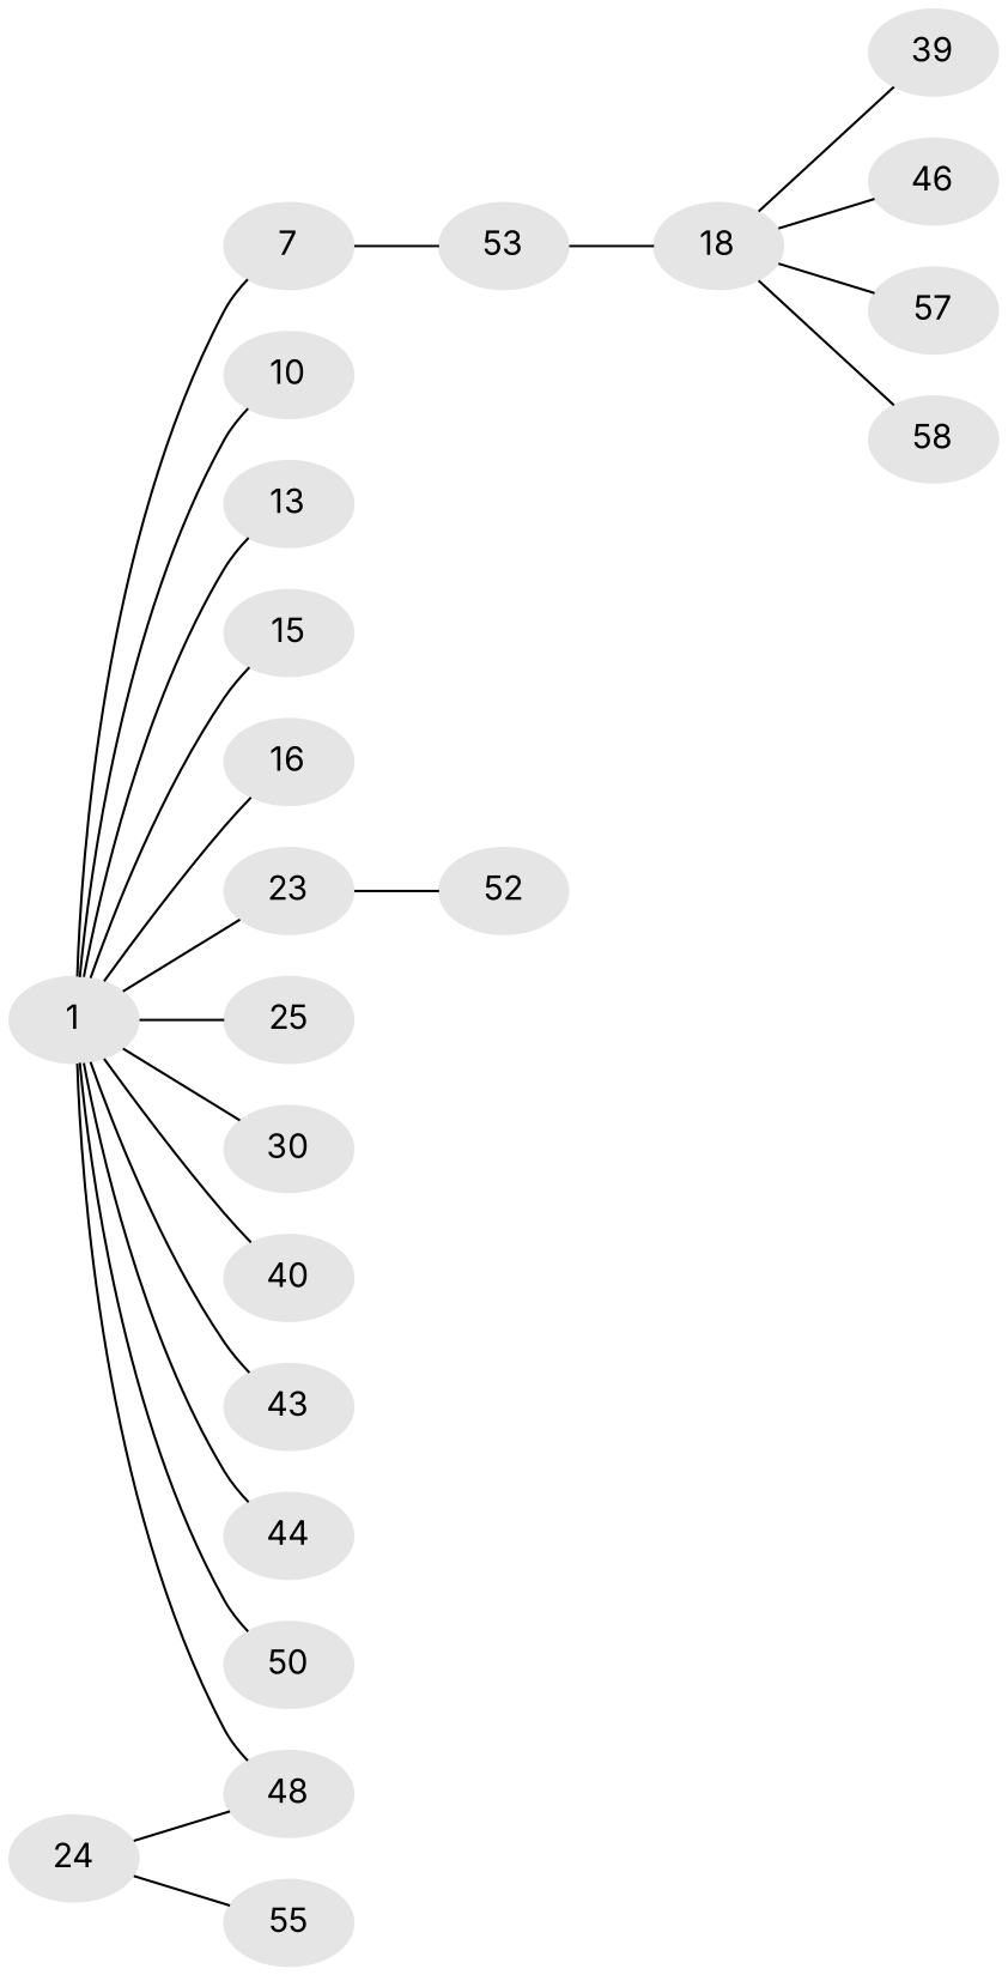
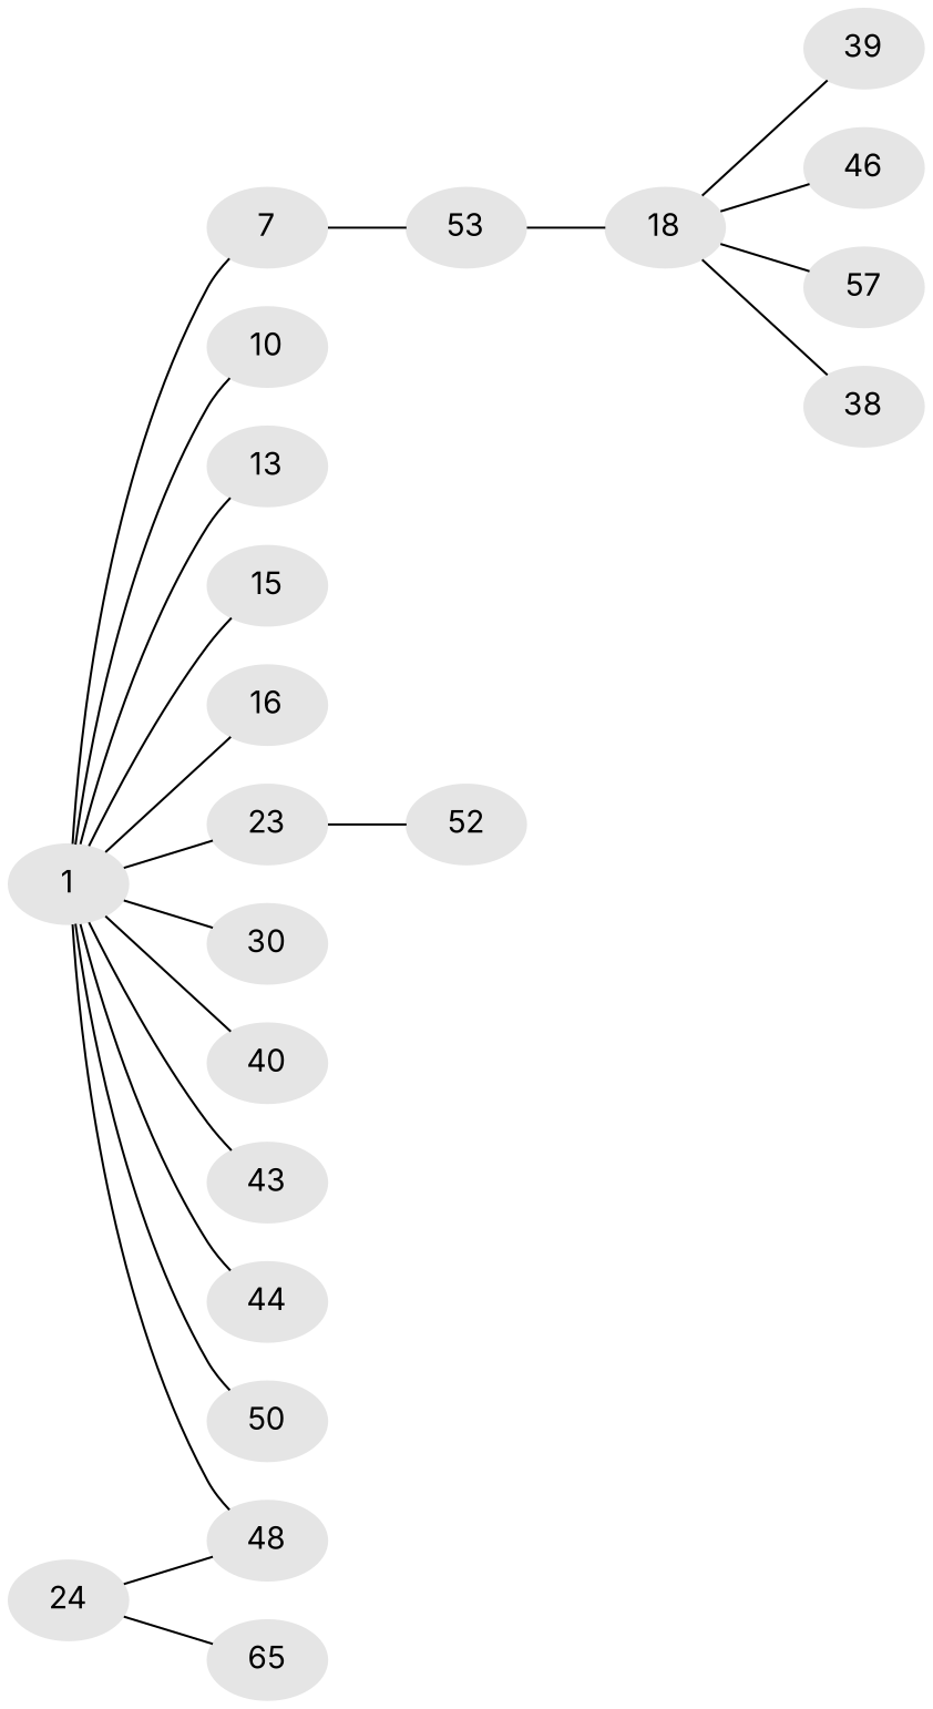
  graph {
    fontname=Inter
    rankdir=LR
    node [color=gray90 fontname=Inter style=filled]
    edge [fontname=Inter]
    1 [super="+5+6+4+2"]
    7 [super="+9+27+35"]
    10 [super="+12+59"]
    13 [super="+14"]
    15
    16 [super="+45"]
    23 [super="+42+49"]
-   25
    30
    40 [super="+54"]
    43
    44 [super="+67"]
    50 [super="+75"]
    48 [super="+72"]
    53
    52
    24 [super="+32+41"]
-   55
+   55 [label=65]
    18 [super="+29+20"]
    39 [super="+61"]
    46
    57 [super="+73+63"]
-   58 [super="+70"]
+   58 [super="+70" label=38]
    1 -- 7
    1 -- 10
    1 -- 13
    1 -- 15
    1 -- 16
    1 -- 23
-   1 -- 25
    1 -- 30
    1 -- 40
    1 -- 43
    1 -- 44
    1 -- 50
    1 -- 48
    7 -- 53
    23 -- 52
    53 -- 18
    24 -- 48
    24 -- 55
    18 -- 39
    18 -- 46
    18 -- 57
    18 -- 58
  }
